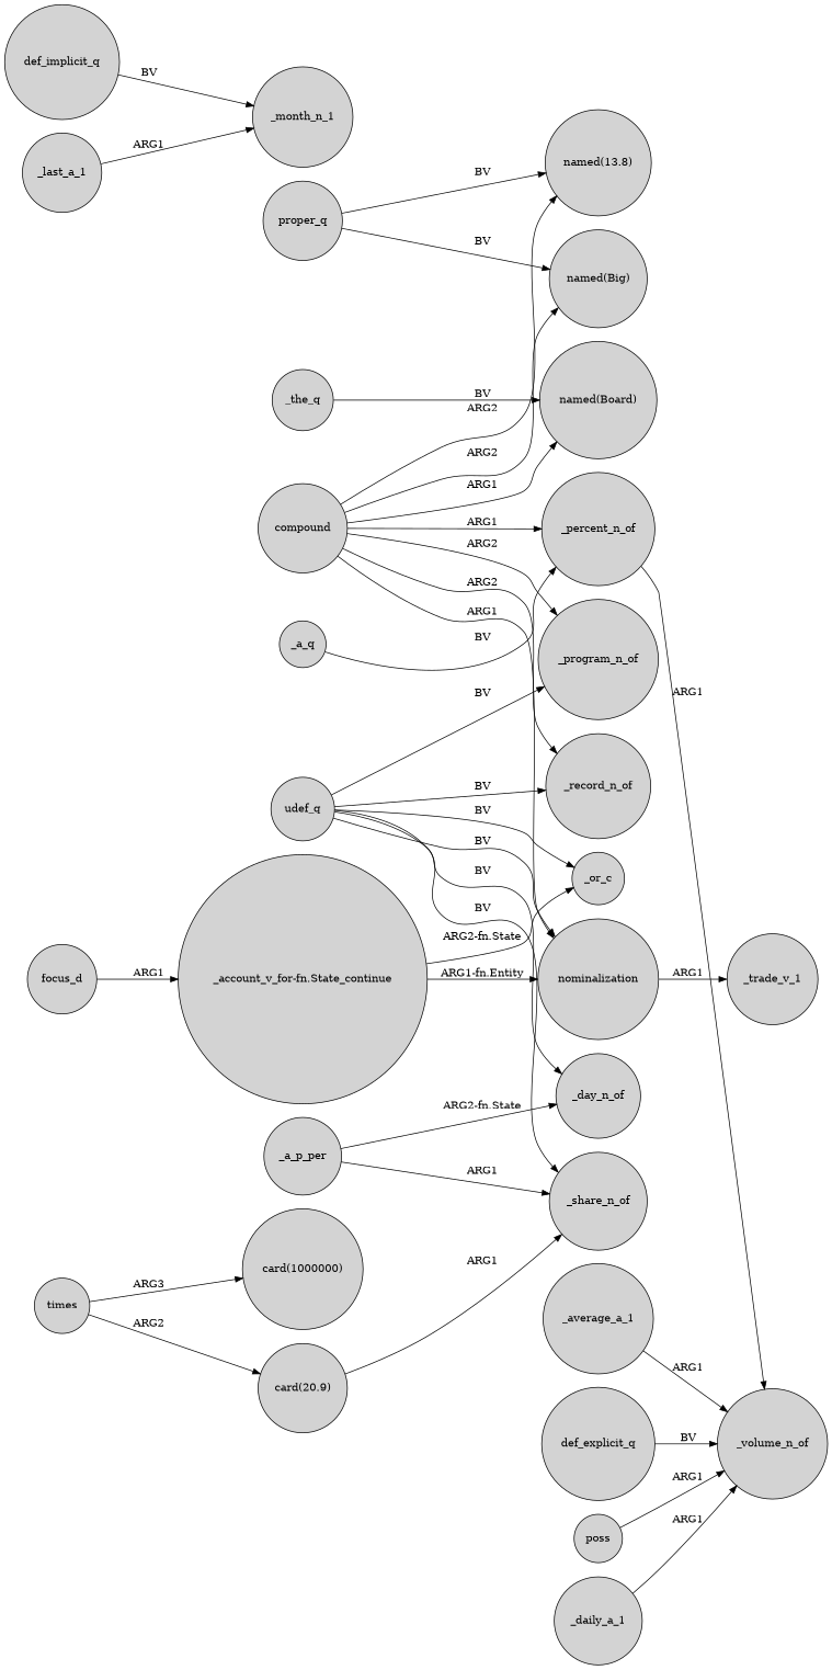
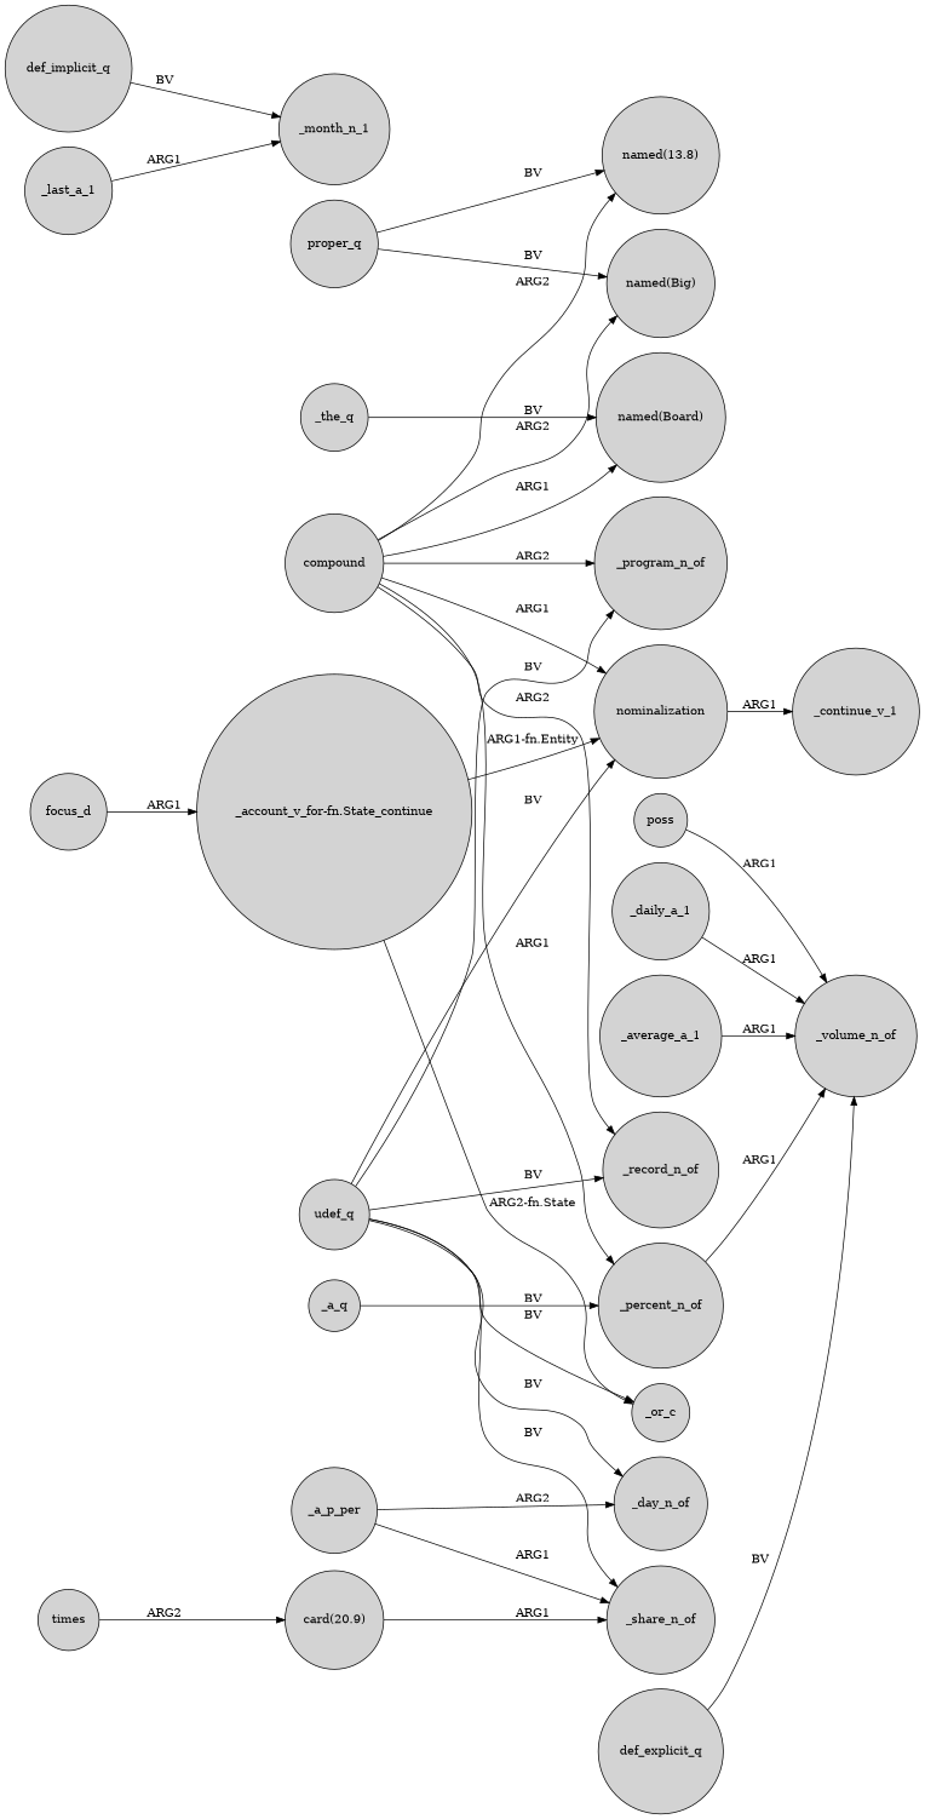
  digraph {
    rankdir=LR
    node [shape=circle style=filled]
    proper_q
    "named(13.8)"
    "named(Big)"
    _the_q
    "named(Board)"
    def_implicit_q
    _month_n_1
    times
    "card(20.9)"
-   "card(1000000)"
    _share_n_of
    _a_p_per
    _day_n_of
    _last_a_1
    udef_q
    _record_n_of
    nominalization
    _program_n_of
    _or_c
-   _trade_v_1
+   _trade_v_1 [label=_continue_v_1]
    poss
    _volume_n_of
    compound
    _percent_n_of
    "_account_v_for-fn.State_continue"
    focus_d
    _daily_a_1
    _average_a_1
    _a_q
    def_explicit_q
    proper_q -> "named(13.8)" [label=BV]
    proper_q -> "named(Big)" [label=BV]
    _the_q -> "named(Board)" [label=BV]
    def_implicit_q -> _month_n_1 [label=BV]
    times -> "card(20.9)" [label=ARG2]
-   times -> "card(1000000)" [label=ARG3]
    "card(20.9)" -> _share_n_of [label=ARG1]
    _a_p_per -> _share_n_of [label=ARG1]
-   _a_p_per -> _day_n_of [label="ARG2-fn.State"]
+   _a_p_per -> _day_n_of [label=ARG2]
    _last_a_1 -> _month_n_1 [label=ARG1]
    udef_q -> _share_n_of [label=BV]
    udef_q -> _day_n_of [label=BV]
    udef_q -> _record_n_of [label=BV]
    udef_q -> nominalization [label=BV]
    udef_q -> _program_n_of [label=BV]
    udef_q -> _or_c [label=BV]
    nominalization -> _trade_v_1 [label=ARG1]
    poss -> _volume_n_of [label=ARG1]
    compound -> "named(13.8)" [label=ARG2]
    compound -> "named(Big)" [label=ARG2]
    compound -> "named(Board)" [label=ARG1]
    compound -> _record_n_of [label=ARG2]
    compound -> nominalization [label=ARG1]
    compound -> _program_n_of [label=ARG2]
    compound -> _percent_n_of [label=ARG1]
    _percent_n_of -> _volume_n_of [label=ARG1]
    "_account_v_for-fn.State_continue" -> nominalization [label="ARG1-fn.Entity"]
    "_account_v_for-fn.State_continue" -> _or_c [label="ARG2-fn.State"]
    focus_d -> "_account_v_for-fn.State_continue" [label=ARG1]
    _daily_a_1 -> _volume_n_of [label=ARG1]
    _average_a_1 -> _volume_n_of [label=ARG1]
    _a_q -> _percent_n_of [label=BV]
    def_explicit_q -> _volume_n_of [label=BV]
  }
